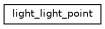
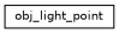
  digraph {
    rankdir=LR
-   n1 [color=black fillcolor=white fontname=Helvetica fontsize=10 height=0.2 label=light_light_point shape=record style=filled width=0.4]
+   n1 [color=black fillcolor=white fontname=Helvetica fontsize=10 height=0.2 label=obj_light_point shape=record style=filled width=0.4]
  }
